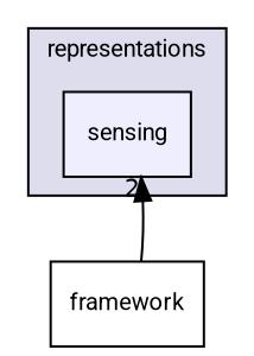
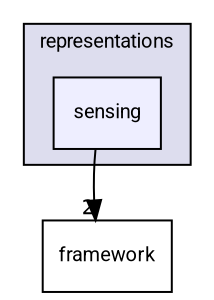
  digraph {
    compound=true
    fontname=Roboto
    node [fontname=Roboto fontsize=10 shape=box]
    n1 [fillcolor="#eeeeff" label=sensing pencolor=black style=filled]
    n2 [label=framework]
    subgraph cluster_1 {
      bgcolor="#ddddee"
      fontsize=10
      label=representations
      pencolor=black
      n1
    }
-   n2 -> n1 [headlabel=2 labeldistance=1.5 labelfontname=Helvetica labelfontsize=10 fontname=Roboto]
+   n1 -> n2 [headlabel=2 labeldistance=1.5 labelfontname=Helvetica labelfontsize=10 fontname=Roboto]
  }
